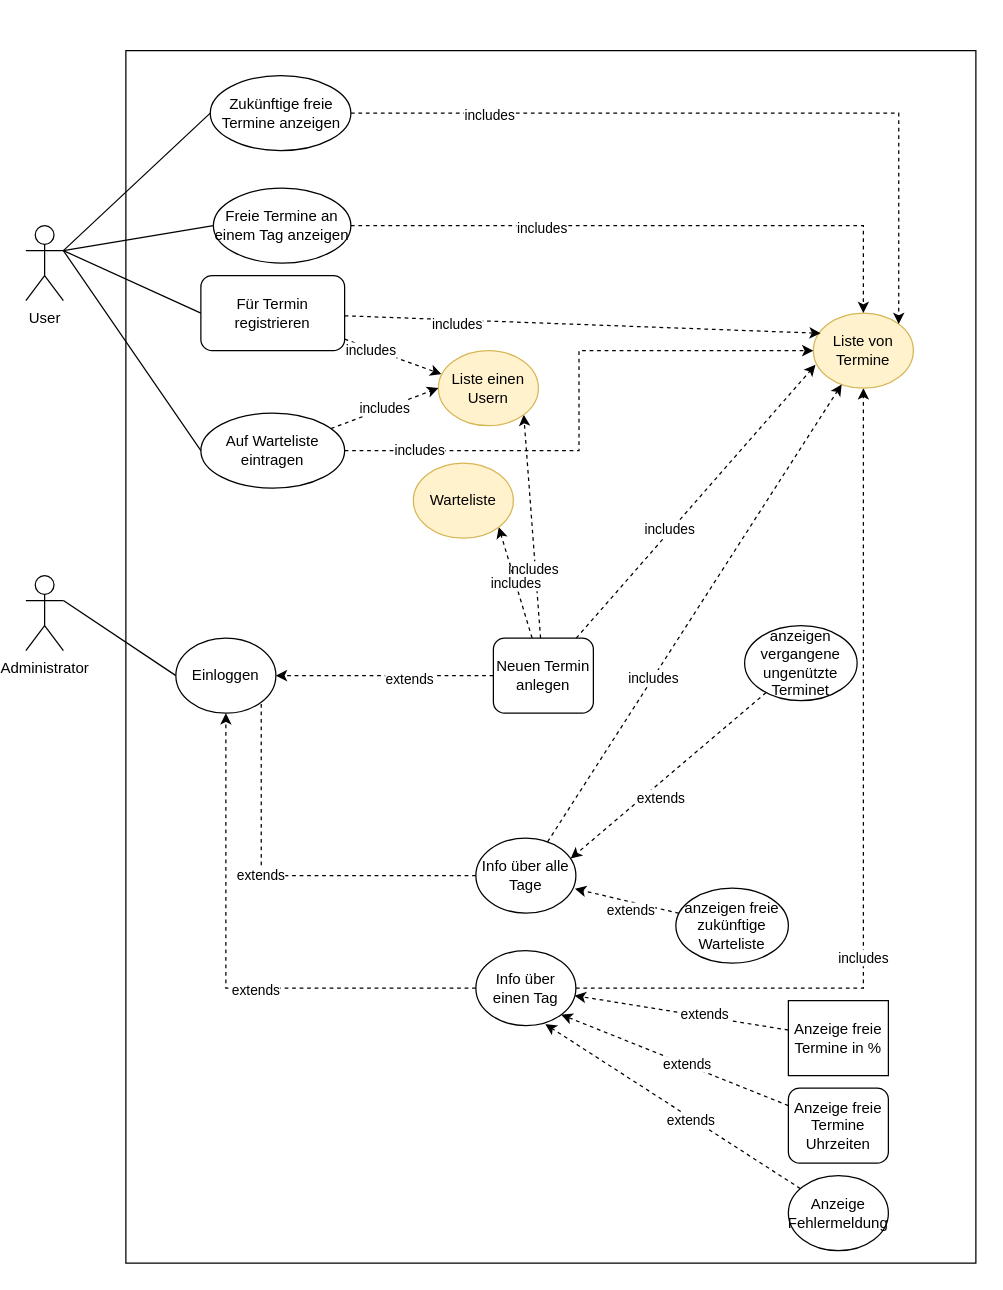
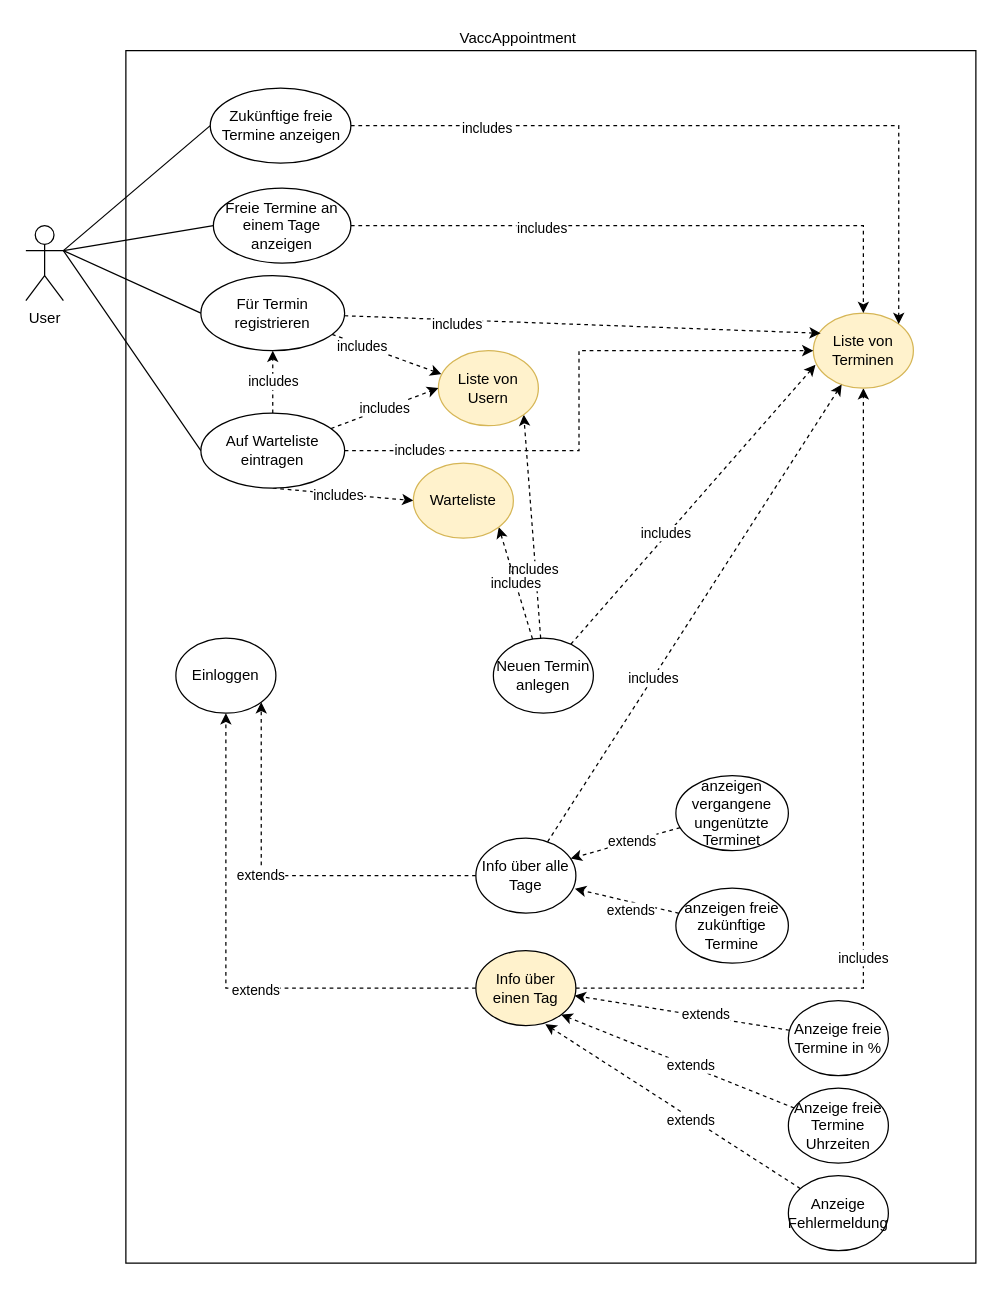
  <mxCell id="0" />
  <mxCell id="1" parent="0" />
  <mxCell id="2" value="" style="rounded=0;whiteSpace=wrap;html=1;" vertex="1" parent="1"><mxGeometry x="100" y="40" width="680" height="970" as="geometry" /></mxCell>
+ <mxCell id="3" value="VaccAppointment" style="text;html=1;strokeColor=none;fillColor=none;align=center;verticalAlign=middle;whiteSpace=wrap;rounded=0;" vertex="1" parent="1"><mxGeometry x="394" y="20" width="40" height="20" as="geometry" /></mxCell>
  <mxCell id="4" value="User" style="shape=umlActor;verticalLabelPosition=bottom;verticalAlign=top;html=1;outlineConnect=0;" vertex="1" parent="1"><mxGeometry x="20" y="180" width="30" height="60" as="geometry" /></mxCell>
- <mxCell id="5" value="Administrator" style="shape=umlActor;verticalLabelPosition=bottom;verticalAlign=top;html=1;outlineConnect=0;" vertex="1" parent="1"><mxGeometry x="20" y="460" width="30" height="60" as="geometry" /></mxCell>
  <mxCell id="6" style="rounded=0;orthogonalLoop=1;jettySize=auto;html=1;entryX=0.021;entryY=0.689;entryDx=0;entryDy=0;dashed=1;entryPerimeter=0;" edge="1" parent="1" source="13" target="28"><mxGeometry relative="1" as="geometry" /></mxCell>
  <mxCell id="7" value="includes" style="edgeLabel;html=1;align=center;verticalAlign=middle;resizable=0;points=[];" vertex="1" connectable="0" parent="6"><mxGeometry x="-0.211" y="2" relative="1" as="geometry"><mxPoint as="offset" /></mxGeometry></mxCell>
  <mxCell id="8" style="edgeStyle=none;rounded=0;orthogonalLoop=1;jettySize=auto;html=1;entryX=1;entryY=1;entryDx=0;entryDy=0;dashed=1;" edge="1" parent="1" source="13" target="34"><mxGeometry relative="1" as="geometry" /></mxCell>
  <mxCell id="9" value="includes" style="edgeLabel;html=1;align=center;verticalAlign=middle;resizable=0;points=[];" vertex="1" connectable="0" parent="8"><mxGeometry x="-0.37" y="2" relative="1" as="geometry"><mxPoint as="offset" /></mxGeometry></mxCell>
- <mxCell id="10" style="edgeStyle=none;rounded=0;orthogonalLoop=1;jettySize=auto;html=1;entryX=1;entryY=0.5;entryDx=0;entryDy=0;dashed=1;" edge="1" parent="1" source="13" target="35"><mxGeometry relative="1" as="geometry" /></mxCell>
- <mxCell id="11" value="extends" style="edgeLabel;html=1;align=center;verticalAlign=middle;resizable=0;points=[];" vertex="1" connectable="0" parent="10"><mxGeometry x="-0.222" y="2" relative="1" as="geometry"><mxPoint as="offset" /></mxGeometry></mxCell>
  <mxCell id="12" value="includes" style="edgeStyle=none;rounded=0;orthogonalLoop=1;jettySize=auto;html=1;entryX=1;entryY=1;entryDx=0;entryDy=0;dashed=1;" edge="1" parent="1" source="13" target="62"><mxGeometry relative="1" as="geometry" /></mxCell>
- <mxCell id="13" value="Neuen Termin anlegen" style="whiteSpace=wrap;html=1;rounded=1;" vertex="1" parent="1"><mxGeometry x="394" y="510" width="80" height="60" as="geometry" /></mxCell>
+ <mxCell id="13" value="Neuen Termin anlegen" style="ellipse;whiteSpace=wrap;html=1;" vertex="1" parent="1"><mxGeometry x="394" y="510" width="80" height="60" as="geometry" /></mxCell>
  <mxCell id="14" style="rounded=0;orthogonalLoop=1;jettySize=auto;html=1;entryX=0.5;entryY=1;entryDx=0;entryDy=0;dashed=1;edgeStyle=orthogonalEdgeStyle;" edge="1" parent="1" source="18" target="28"><mxGeometry relative="1" as="geometry" /></mxCell>
  <mxCell id="15" value="includes" style="edgeLabel;html=1;align=center;verticalAlign=middle;resizable=0;points=[];" vertex="1" connectable="0" parent="14"><mxGeometry x="-0.282" y="1" relative="1" as="geometry"><mxPoint as="offset" /></mxGeometry></mxCell>
  <mxCell id="16" style="edgeStyle=orthogonalEdgeStyle;rounded=0;orthogonalLoop=1;jettySize=auto;html=1;entryX=0.5;entryY=1;entryDx=0;entryDy=0;dashed=1;" edge="1" parent="1" source="18" target="35"><mxGeometry relative="1" as="geometry" /></mxCell>
  <mxCell id="17" value="extends" style="edgeLabel;html=1;align=center;verticalAlign=middle;resizable=0;points=[];" vertex="1" connectable="0" parent="16"><mxGeometry x="-0.157" y="1" relative="1" as="geometry"><mxPoint as="offset" /></mxGeometry></mxCell>
- <mxCell id="18" value="Info über einen Tag" style="ellipse;whiteSpace=wrap;html=1;" vertex="1" parent="1"><mxGeometry x="380" y="760" width="80" height="60" as="geometry" /></mxCell>
+ <mxCell id="18" value="Info über einen Tag" style="ellipse;whiteSpace=wrap;html=1;fillColor=#fff2cc;" vertex="1" parent="1"><mxGeometry x="380" y="760" width="80" height="60" as="geometry" /></mxCell>
  <mxCell id="19" style="edgeStyle=none;rounded=0;orthogonalLoop=1;jettySize=auto;html=1;dashed=1;" edge="1" parent="1" source="21"><mxGeometry relative="1" as="geometry"><mxPoint x="459" y="796" as="targetPoint" /></mxGeometry></mxCell>
  <mxCell id="20" value="extends" style="edgeLabel;html=1;align=center;verticalAlign=middle;resizable=0;points=[];" vertex="1" connectable="0" parent="19"><mxGeometry x="-0.203" y="-2" relative="1" as="geometry"><mxPoint as="offset" /></mxGeometry></mxCell>
- <mxCell id="21" value="Anzeige freie Termine in %" style="whiteSpace=wrap;html=1;rounded=0;" vertex="1" parent="1"><mxGeometry x="630" y="800" width="80" height="60" as="geometry" /></mxCell>
+ <mxCell id="21" value="Anzeige freie Termine in %" style="ellipse;whiteSpace=wrap;html=1;" vertex="1" parent="1"><mxGeometry x="630" y="800" width="80" height="60" as="geometry" /></mxCell>
  <mxCell id="22" style="edgeStyle=none;rounded=0;orthogonalLoop=1;jettySize=auto;html=1;entryX=1;entryY=1;entryDx=0;entryDy=0;dashed=1;" edge="1" parent="1" source="24" target="18"><mxGeometry relative="1" as="geometry" /></mxCell>
  <mxCell id="23" value="extends" style="edgeLabel;html=1;align=center;verticalAlign=middle;resizable=0;points=[];" vertex="1" connectable="0" parent="22"><mxGeometry x="-0.105" y="-1" relative="1" as="geometry"><mxPoint as="offset" /></mxGeometry></mxCell>
- <mxCell id="24" value="Anzeige freie Termine Uhrzeiten" style="whiteSpace=wrap;html=1;rounded=1;" vertex="1" parent="1"><mxGeometry x="630" y="870" width="80" height="60" as="geometry" /></mxCell>
+ <mxCell id="24" value="Anzeige freie Termine Uhrzeiten" style="ellipse;whiteSpace=wrap;html=1;" vertex="1" parent="1"><mxGeometry x="630" y="870" width="80" height="60" as="geometry" /></mxCell>
  <mxCell id="25" style="edgeStyle=none;rounded=0;orthogonalLoop=1;jettySize=auto;html=1;entryX=0.695;entryY=0.981;entryDx=0;entryDy=0;dashed=1;entryPerimeter=0;" edge="1" parent="1" source="27" target="18"><mxGeometry relative="1" as="geometry" /></mxCell>
  <mxCell id="26" value="extends" style="edgeLabel;html=1;align=center;verticalAlign=middle;resizable=0;points=[];" vertex="1" connectable="0" parent="25"><mxGeometry x="-0.145" y="2" relative="1" as="geometry"><mxPoint as="offset" /></mxGeometry></mxCell>
  <mxCell id="27" value="Anzeige Fehlermeldung" style="ellipse;whiteSpace=wrap;html=1;" vertex="1" parent="1"><mxGeometry x="630" y="940" width="80" height="60" as="geometry" /></mxCell>
- <mxCell id="28" value="Liste von Termine" style="ellipse;whiteSpace=wrap;html=1;fillColor=#fff2cc;strokeColor=#d6b656;" vertex="1" parent="1"><mxGeometry x="650" y="250" width="80" height="60" as="geometry" /></mxCell>
+ <mxCell id="28" value="Liste von Terminen" style="ellipse;whiteSpace=wrap;html=1;fillColor=#fff2cc;strokeColor=#d6b656;" vertex="1" parent="1"><mxGeometry x="650" y="250" width="80" height="60" as="geometry" /></mxCell>
  <mxCell id="29" style="edgeStyle=none;rounded=0;orthogonalLoop=1;jettySize=auto;html=1;entryX=0.031;entryY=0.314;entryDx=0;entryDy=0;dashed=1;entryPerimeter=0;" edge="1" parent="1" source="33" target="34"><mxGeometry relative="1" as="geometry" /></mxCell>
  <mxCell id="30" value="includes" style="edgeLabel;html=1;align=center;verticalAlign=middle;resizable=0;points=[];" vertex="1" connectable="0" parent="29"><mxGeometry x="-0.454" y="-1" relative="1" as="geometry"><mxPoint as="offset" /></mxGeometry></mxCell>
  <mxCell id="31" style="edgeStyle=none;rounded=0;orthogonalLoop=1;jettySize=auto;html=1;entryX=0.073;entryY=0.269;entryDx=0;entryDy=0;entryPerimeter=0;dashed=1;" edge="1" parent="1" source="33" target="28"><mxGeometry relative="1" as="geometry" /></mxCell>
  <mxCell id="32" value="includes" style="edgeLabel;html=1;align=center;verticalAlign=middle;resizable=0;points=[];" vertex="1" connectable="0" parent="31"><mxGeometry x="-0.526" y="-3" relative="1" as="geometry"><mxPoint as="offset" /></mxGeometry></mxCell>
- <mxCell id="33" value="Für Termin registrieren" style="whiteSpace=wrap;html=1;rounded=1;" vertex="1" parent="1"><mxGeometry x="160" y="220" width="115" height="60" as="geometry" /></mxCell>
- <mxCell id="34" value="Liste einen Usern" style="ellipse;whiteSpace=wrap;html=1;fillColor=#fff2cc;strokeColor=#d6b656;" vertex="1" parent="1"><mxGeometry x="350" y="280" width="80" height="60" as="geometry" /></mxCell>
+ <mxCell id="33" value="Für Termin registrieren" style="ellipse;whiteSpace=wrap;html=1;" vertex="1" parent="1"><mxGeometry x="160" y="220" width="115" height="60" as="geometry" /></mxCell>
+ <mxCell id="34" value="Liste von Usern" style="ellipse;whiteSpace=wrap;html=1;fillColor=#fff2cc;strokeColor=#d6b656;" vertex="1" parent="1"><mxGeometry x="350" y="280" width="80" height="60" as="geometry" /></mxCell>
  <mxCell id="35" value="Einloggen" style="ellipse;whiteSpace=wrap;html=1;" vertex="1" parent="1"><mxGeometry x="140" y="510" width="80" height="60" as="geometry" /></mxCell>
- <mxCell id="36" style="edgeStyle=orthogonalEdgeStyle;rounded=0;orthogonalLoop=1;jettySize=auto;html=1;dashed=1;entryX=1;entryY=1;entryDx=0;entryDy=0;endArrow=none;" edge="1" parent="1" source="40" target="35"><mxGeometry relative="1" as="geometry" /></mxCell>
+ <mxCell id="36" style="edgeStyle=orthogonalEdgeStyle;rounded=0;orthogonalLoop=1;jettySize=auto;html=1;dashed=1;entryX=1;entryY=1;entryDx=0;entryDy=0;" edge="1" parent="1" source="40" target="35"><mxGeometry relative="1" as="geometry" /></mxCell>
  <mxCell id="37" value="extends" style="edgeLabel;html=1;align=center;verticalAlign=middle;resizable=0;points=[];" vertex="1" connectable="0" parent="36"><mxGeometry x="0.111" y="1" relative="1" as="geometry"><mxPoint as="offset" /></mxGeometry></mxCell>
  <mxCell id="38" style="edgeStyle=none;rounded=0;orthogonalLoop=1;jettySize=auto;html=1;dashed=1;" edge="1" parent="1" source="40" target="28"><mxGeometry relative="1" as="geometry" /></mxCell>
  <mxCell id="39" value="includes" style="edgeLabel;html=1;align=center;verticalAlign=middle;resizable=0;points=[];" vertex="1" connectable="0" parent="38"><mxGeometry x="-0.285" relative="1" as="geometry"><mxPoint as="offset" /></mxGeometry></mxCell>
  <mxCell id="40" value="Info über alle Tage" style="ellipse;whiteSpace=wrap;html=1;" vertex="1" parent="1"><mxGeometry x="380" y="670" width="80" height="60" as="geometry" /></mxCell>
  <mxCell id="41" style="edgeStyle=none;rounded=0;orthogonalLoop=1;jettySize=auto;html=1;entryX=0.948;entryY=0.272;entryDx=0;entryDy=0;dashed=1;entryPerimeter=0;" edge="1" parent="1" source="43" target="40"><mxGeometry relative="1" as="geometry" /></mxCell>
  <mxCell id="42" value="extends" style="edgeLabel;html=1;align=center;verticalAlign=middle;resizable=0;points=[];" vertex="1" connectable="0" parent="41"><mxGeometry x="0.36" y="2" relative="1" as="geometry"><mxPoint x="19.93" y="-8.03" as="offset" /></mxGeometry></mxCell>
- <mxCell id="43" value="anzeigen vergangene ungenützte Terminet" style="ellipse;whiteSpace=wrap;html=1;" vertex="1" parent="1"><mxGeometry x="595" y="500" width="90" height="60" as="geometry" /></mxCell>
+ <mxCell id="43" value="anzeigen vergangene ungenützte Terminet" style="ellipse;whiteSpace=wrap;html=1;" vertex="1" parent="1"><mxGeometry x="540" y="620" width="90" height="60" as="geometry" /></mxCell>
  <mxCell id="44" style="edgeStyle=none;rounded=0;orthogonalLoop=1;jettySize=auto;html=1;entryX=0.99;entryY=0.675;entryDx=0;entryDy=0;dashed=1;entryPerimeter=0;" edge="1" parent="1" source="46" target="40"><mxGeometry relative="1" as="geometry" /></mxCell>
  <mxCell id="45" value="extends" style="edgeLabel;html=1;align=center;verticalAlign=middle;resizable=0;points=[];" vertex="1" connectable="0" parent="44"><mxGeometry x="0.403" y="2" relative="1" as="geometry"><mxPoint x="19.74" y="9" as="offset" /></mxGeometry></mxCell>
- <mxCell id="46" value="anzeigen freie zukünftige Warteliste" style="ellipse;whiteSpace=wrap;html=1;" vertex="1" parent="1"><mxGeometry x="540" y="710" width="90" height="60" as="geometry" /></mxCell>
- <mxCell id="47" value="" style="endArrow=none;html=1;exitX=1;exitY=0.333;exitDx=0;exitDy=0;exitPerimeter=0;entryX=0;entryY=0.5;entryDx=0;entryDy=0;" edge="1" parent="1" source="5" target="35"><mxGeometry width="50" height="50" relative="1" as="geometry"><mxPoint x="360" y="540" as="sourcePoint" /><mxPoint x="410" y="490" as="targetPoint" /></mxGeometry></mxCell>
+ <mxCell id="46" value="anzeigen freie zukünftige Termine" style="ellipse;whiteSpace=wrap;html=1;" vertex="1" parent="1"><mxGeometry x="540" y="710" width="90" height="60" as="geometry" /></mxCell>
  <mxCell id="48" style="edgeStyle=orthogonalEdgeStyle;rounded=0;orthogonalLoop=1;jettySize=auto;html=1;dashed=1;" edge="1" parent="1" source="50" target="28"><mxGeometry relative="1" as="geometry" /></mxCell>
  <mxCell id="49" value="includes" style="edgeLabel;html=1;align=center;verticalAlign=middle;resizable=0;points=[];" vertex="1" connectable="0" parent="48"><mxGeometry x="-0.366" y="-1" relative="1" as="geometry"><mxPoint as="offset" /></mxGeometry></mxCell>
- <mxCell id="50" value="Freie Termine an einem Tag anzeigen" style="ellipse;whiteSpace=wrap;html=1;" vertex="1" parent="1"><mxGeometry x="170" y="150" width="110" height="60" as="geometry" /></mxCell>
+ <mxCell id="50" value="Freie Termine an einem Tage anzeigen" style="ellipse;whiteSpace=wrap;html=1;" vertex="1" parent="1"><mxGeometry x="170" y="150" width="110" height="60" as="geometry" /></mxCell>
  <mxCell id="51" value="" style="endArrow=none;html=1;exitX=1;exitY=0.333;exitDx=0;exitDy=0;exitPerimeter=0;entryX=0;entryY=0.5;entryDx=0;entryDy=0;" edge="1" parent="1" source="4" target="33"><mxGeometry width="50" height="50" relative="1" as="geometry"><mxPoint x="360" y="460" as="sourcePoint" /><mxPoint x="410" y="410" as="targetPoint" /></mxGeometry></mxCell>
  <mxCell id="52" value="" style="endArrow=none;html=1;entryX=0;entryY=0.5;entryDx=0;entryDy=0;" edge="1" parent="1" target="50"><mxGeometry width="50" height="50" relative="1" as="geometry"><mxPoint x="50" y="200" as="sourcePoint" /><mxPoint x="190" y="140" as="targetPoint" /></mxGeometry></mxCell>
  <mxCell id="53" style="edgeStyle=orthogonalEdgeStyle;rounded=0;orthogonalLoop=1;jettySize=auto;html=1;entryX=1;entryY=0;entryDx=0;entryDy=0;dashed=1;" edge="1" parent="1" source="55" target="28"><mxGeometry relative="1" as="geometry" /></mxCell>
  <mxCell id="54" value="includes" style="edgeLabel;html=1;align=center;verticalAlign=middle;resizable=0;points=[];" vertex="1" connectable="0" parent="53"><mxGeometry x="-0.637" y="-1" relative="1" as="geometry"><mxPoint as="offset" /></mxGeometry></mxCell>
- <mxCell id="55" value="Zukünftige freie Termine anzeigen" style="ellipse;whiteSpace=wrap;html=1;" vertex="1" parent="1"><mxGeometry x="167.5" y="60" width="112.5" height="60" as="geometry" /></mxCell>
+ <mxCell id="55" value="Zukünftige freie Termine anzeigen" style="ellipse;whiteSpace=wrap;html=1;" vertex="1" parent="1"><mxGeometry x="167.5" y="70" width="112.5" height="60" as="geometry" /></mxCell>
+ <mxCell id="56" style="rounded=0;orthogonalLoop=1;jettySize=auto;html=1;entryX=0;entryY=0.5;entryDx=0;entryDy=0;dashed=1;exitX=0.5;exitY=1;exitDx=0;exitDy=0;" edge="1" parent="1" source="61" target="62"><mxGeometry relative="1" as="geometry" /></mxCell>
+ <mxCell id="57" value="includes" style="edgeLabel;html=1;align=center;verticalAlign=middle;resizable=0;points=[];" vertex="1" connectable="0" parent="56"><mxGeometry x="-0.082" y="-1" relative="1" as="geometry"><mxPoint as="offset" /></mxGeometry></mxCell>
  <mxCell id="58" value="includes" style="rounded=0;orthogonalLoop=1;jettySize=auto;html=1;entryX=0;entryY=0.5;entryDx=0;entryDy=0;dashed=1;" edge="1" parent="1" source="61" target="34"><mxGeometry relative="1" as="geometry" /></mxCell>
+ <mxCell id="59" value="includes" style="edgeStyle=orthogonalEdgeStyle;rounded=0;orthogonalLoop=1;jettySize=auto;html=1;entryX=0.5;entryY=1;entryDx=0;entryDy=0;dashed=1;" edge="1" parent="1" source="61" target="33"><mxGeometry relative="1" as="geometry" /></mxCell>
  <mxCell id="60" value="includes" style="edgeStyle=orthogonalEdgeStyle;rounded=0;orthogonalLoop=1;jettySize=auto;html=1;entryX=0;entryY=0.5;entryDx=0;entryDy=0;dashed=1;" edge="1" parent="1" source="61" target="28"><mxGeometry x="-0.737" relative="1" as="geometry"><mxPoint as="offset" /></mxGeometry></mxCell>
  <mxCell id="61" value="Auf Warteliste eintragen" style="ellipse;whiteSpace=wrap;html=1;" vertex="1" parent="1"><mxGeometry x="160" y="330" width="115" height="60" as="geometry" /></mxCell>
  <mxCell id="62" value="Warteliste" style="ellipse;whiteSpace=wrap;html=1;fillColor=#fff2cc;strokeColor=#d6b656;" vertex="1" parent="1"><mxGeometry x="330" y="370" width="80" height="60" as="geometry" /></mxCell>
  <mxCell id="63" value="" style="endArrow=none;html=1;entryX=0;entryY=0.5;entryDx=0;entryDy=0;" edge="1" parent="1" target="55"><mxGeometry width="50" height="50" relative="1" as="geometry"><mxPoint x="50" y="200" as="sourcePoint" /><mxPoint x="180" y="190" as="targetPoint" /></mxGeometry></mxCell>
  <mxCell id="64" value="" style="endArrow=none;html=1;entryX=0;entryY=0.5;entryDx=0;entryDy=0;" edge="1" parent="1" target="61"><mxGeometry width="50" height="50" relative="1" as="geometry"><mxPoint x="50" y="200" as="sourcePoint" /><mxPoint x="177.5" y="110" as="targetPoint" /></mxGeometry></mxCell>
